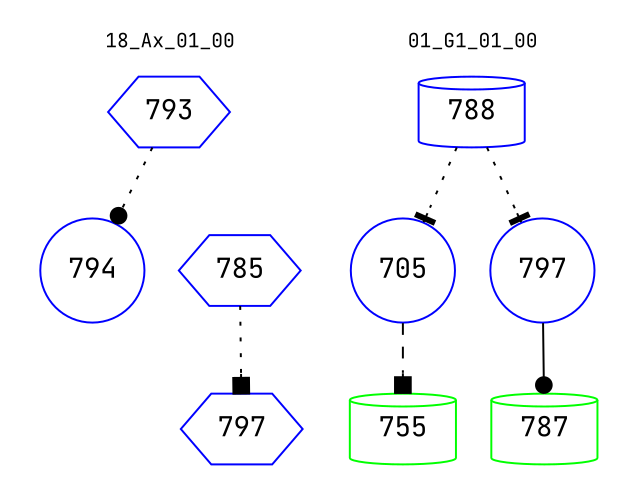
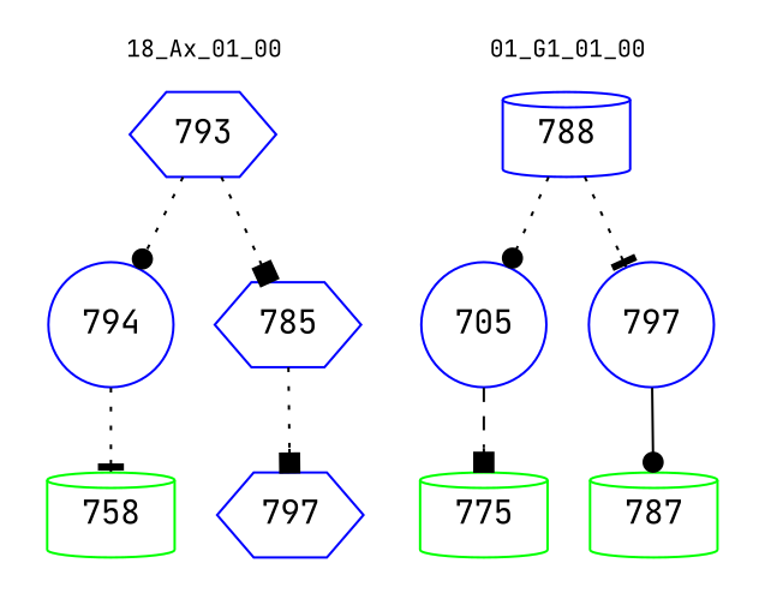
  digraph {
    fontname="JetBrains Mono"
    node [color=blue fontname="JetBrains Mono" shape=cylinder]
    edge [arrowhead=dot color=black fontname="JetBrains Mono" style=dotted]
    n1 [label=793 shape=hexagon]
    n2 [label=794 shape=circle]
    n3 [label=785 shape=hexagon]
+   n4 [color=green label=758]
    n5 [label=797 shape=hexagon]
    n6 [label=788]
    n7 [label=705 shape=circle]
    n8 [label=797 shape=circle]
-   n9 [color=green label=755]
+   n9 [color=green label=775]
    n10 [color=green label=787]
    subgraph cluster_1 {
      color=white
      fontsize=10
      label="18_Ax_01_00"
      n1
      n2
      n3
+     n4
      n5
    }
    subgraph cluster_2 {
      color=white
      fontsize=10
      label="01_G1_01_00"
      n6
      n7
      n8
      n9
      n10
    }
    n1 -> n2
+   n1 -> n3 [arrowhead=box]
+   n2 -> n4 [arrowhead=tee]
    n3 -> n5 [arrowhead=box]
-   n6 -> n7 [arrowhead=tee]
+   n6 -> n7
    n6 -> n8 [arrowhead=tee]
    n7 -> n9 [arrowhead=box style=dashed]
    n8 -> n10 [style=solid]
  }
